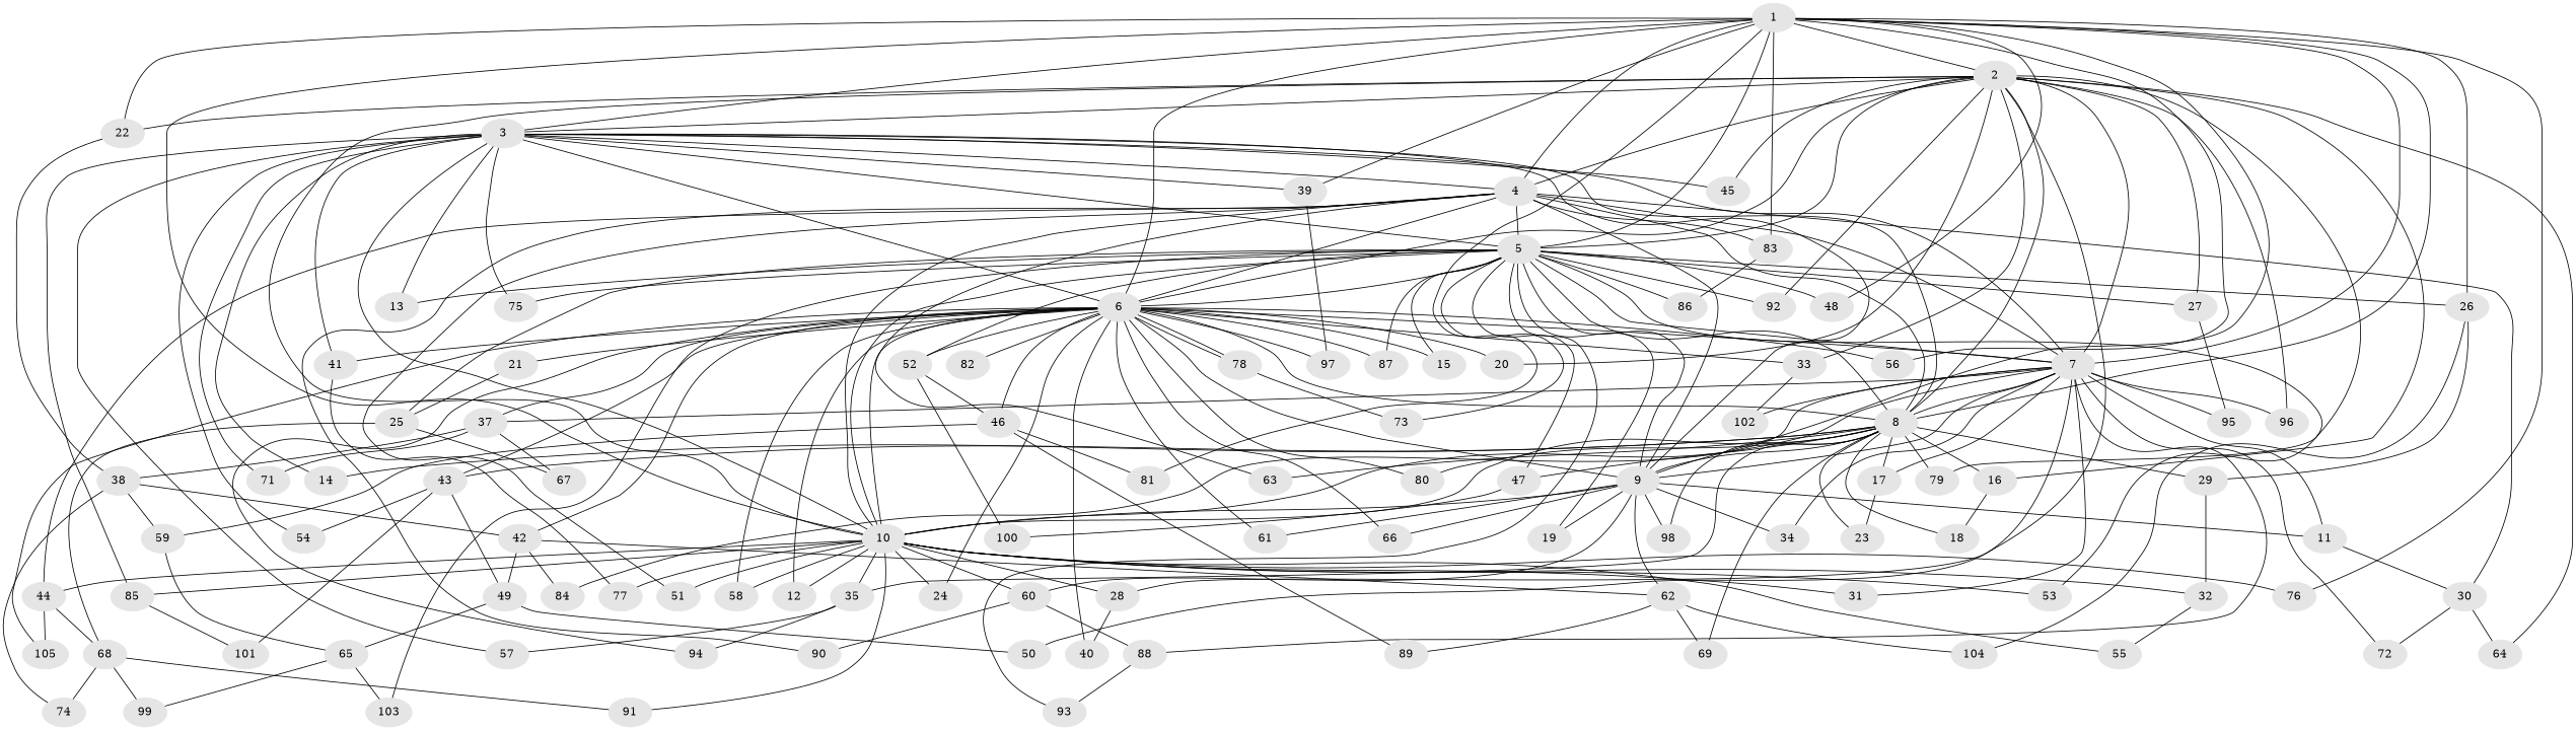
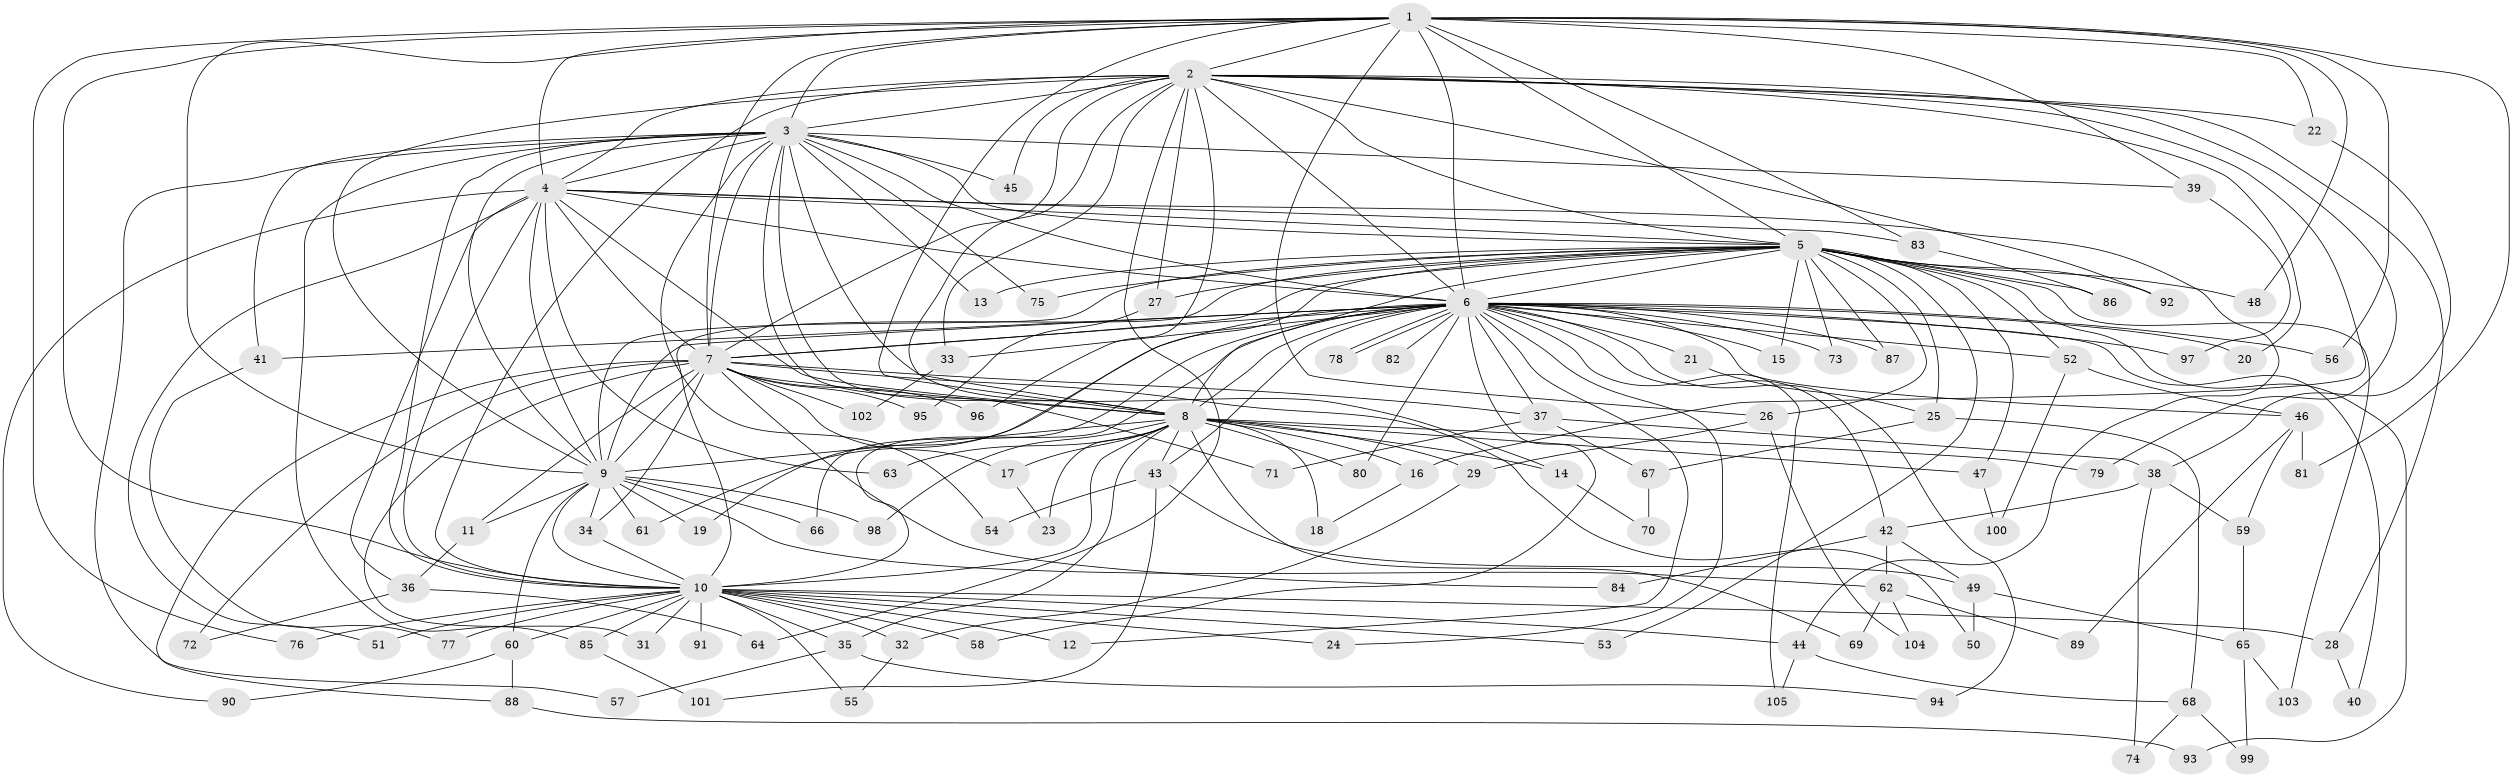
  graph {
    node [color=gray90 style=filled]
    1
    2
    3
    4
    5
    6
    7
    8
    9
    10
    22
    26
    39
    48
    56
    76
    81
    83
    27
    16
    20
    28
    33
    45
    64
    79
    92
    96
    13
    14
    41
    54
    57
    71
    75
    85
-   36 [label=30]
+   36
    44
    51
    63
    90
    15
    19
    25
    47
    52
    53
    73
    86
    87
    93
    103
    46
    12
    21
    24
    37
    40
    42
    43
    58
    61
    66
    78
    80
    82
    94
    97
    105
    11
    17
    31
    34
    50
    72
    84
    88
    95
    102
    18
    23
    29
    35
    69
    98
    60
    62
    32
    55
    77
    91
    38
    104
+   70
    101
    68
    59
    89
    67
    100
    49
    74
    99
    65
    1 -- 2
    1 -- 3
    1 -- 4
    1 -- 5
    1 -- 6
    1 -- 7
    1 -- 8
    1 -- 9
    1 -- 10
    1 -- 22
    1 -- 26
    1 -- 39
    1 -- 48
    1 -- 56
    1 -- 76
    1 -- 81
    1 -- 83
    2 -- 3
    2 -- 4
    2 -- 5
    2 -- 6
    2 -- 7
    2 -- 8
+   2 -- 9
    2 -- 10
    2 -- 22
    2 -- 27
    2 -- 16
    2 -- 20
    2 -- 28
    2 -- 33
    2 -- 45
    2 -- 64
    2 -- 79
    2 -- 92
    2 -- 96
    3 -- 4
    3 -- 5
    3 -- 6
    3 -- 7
    3 -- 8
    3 -- 9
    3 -- 10
    3 -- 39
    3 -- 45
    3 -- 13
    3 -- 14
    3 -- 41
    3 -- 54
    3 -- 57
    3 -- 71
    3 -- 75
    3 -- 85
    4 -- 5
    4 -- 6
    4 -- 7
    4 -- 8
    4 -- 9
    4 -- 10
    4 -- 83
    4 -- 36
    4 -- 44
    4 -- 51
    4 -- 63
    4 -- 90
    5 -- 6
    5 -- 7
    5 -- 8
    5 -- 9
    5 -- 10
    5 -- 26
    5 -- 48
    5 -- 27
    5 -- 92
    5 -- 13
    5 -- 75
    5 -- 15
    5 -- 19
    5 -- 25
    5 -- 47
    5 -- 52
    5 -- 53
    5 -- 73
    5 -- 86
    5 -- 87
    5 -- 93
    5 -- 103
    6 -- 7
    6 -- 8
    6 -- 9
    6 -- 10
    6 -- 56
    6 -- 20
    6 -- 33
    6 -- 41
    6 -- 15
    6 -- 52
-   78 -- 73
+   6 -- 73
    6 -- 87
    6 -- 46
    6 -- 12
    6 -- 21
    6 -- 24
    6 -- 37
    6 -- 40
    6 -- 42
    6 -- 43
    6 -- 58
    6 -- 61
    6 -- 66
    6 -- 78
    6 -- 78
    6 -- 80
    6 -- 82
    6 -- 94
    6 -- 97
    6 -- 105
    7 -- 8
    7 -- 9
-   7 -- 10
+   34 -- 10
    7 -- 96
    7 -- 37
    7 -- 11
    7 -- 17
    7 -- 31
    7 -- 34
    7 -- 50
    7 -- 72
    7 -- 84
    7 -- 88
    7 -- 95
    7 -- 102
    8 -- 9
    8 -- 10
    8 -- 16
    8 -- 79
    8 -- 14
    8 -- 63
    8 -- 47
    8 -- 43
    8 -- 80
    8 -- 17
    8 -- 18
    8 -- 23
    8 -- 29
    8 -- 35
    8 -- 69
    8 -- 98
    9 -- 10
    9 -- 19
    9 -- 61
    9 -- 66
    9 -- 11
    9 -- 34
    9 -- 98
    9 -- 60
    9 -- 62
    10 -- 76
    10 -- 28
    10 -- 85
    10 -- 44
    10 -- 51
    10 -- 53
    10 -- 12
    10 -- 24
    10 -- 58
    10 -- 31
    10 -- 35
    10 -- 60
    10 -- 32
    10 -- 55
    10 -- 77
    10 -- 91
    22 -- 38
    26 -- 29
    26 -- 104
    39 -- 97
    83 -- 86
    27 -- 95
    16 -- 18
    28 -- 40
    33 -- 102
+   14 -- 70
    41 -- 77
    85 -- 101
    36 -- 64
    36 -- 72
    44 -- 105
    44 -- 68
    25 -- 68
    25 -- 67
    47 -- 100
    52 -- 46
    52 -- 100
    46 -- 81
    46 -- 59
    46 -- 89
    21 -- 25
    37 -- 71
    37 -- 38
    37 -- 67
    42 -- 84
    42 -- 62
    42 -- 49
    43 -- 54
    43 -- 101
    43 -- 49
    11 -- 36
    17 -- 23
    88 -- 93
    29 -- 32
    35 -- 57
    35 -- 94
    60 -- 90
    60 -- 88
    62 -- 69
    62 -- 104
    62 -- 89
    32 -- 55
    38 -- 42
    38 -- 59
    38 -- 74
-   68 -- 91
    68 -- 74
    68 -- 99
    59 -- 65
+   67 -- 70
    49 -- 50
    49 -- 65
    65 -- 103
    65 -- 99
  }
